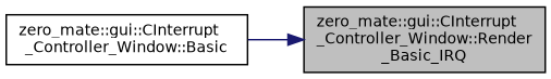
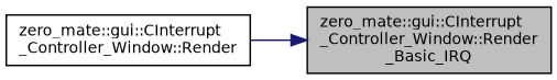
  digraph {
    rankdir=RL
    node [color=black fontname=Helvetica fontsize=10 shape=record]
    n1 [fillcolor=grey75 fontcolor=black height=0.2 label="zero_mate::gui::CInterrupt\l_Controller_Window::Render\l_Basic_IRQ" style=filled width=0.4]
-   n2 [height=0.2 label="zero_mate::gui::CInterrupt\l_Controller_Window::Basic" width=0.4]
+   n2 [height=0.2 label="zero_mate::gui::CInterrupt\l_Controller_Window::Render" width=0.4]
    n1 -> n2 [color=midnightblue dir=back fontname=Helvetica fontsize=10 labelfontname=Helvetica labelfontsize=10 style=solid]
  }
